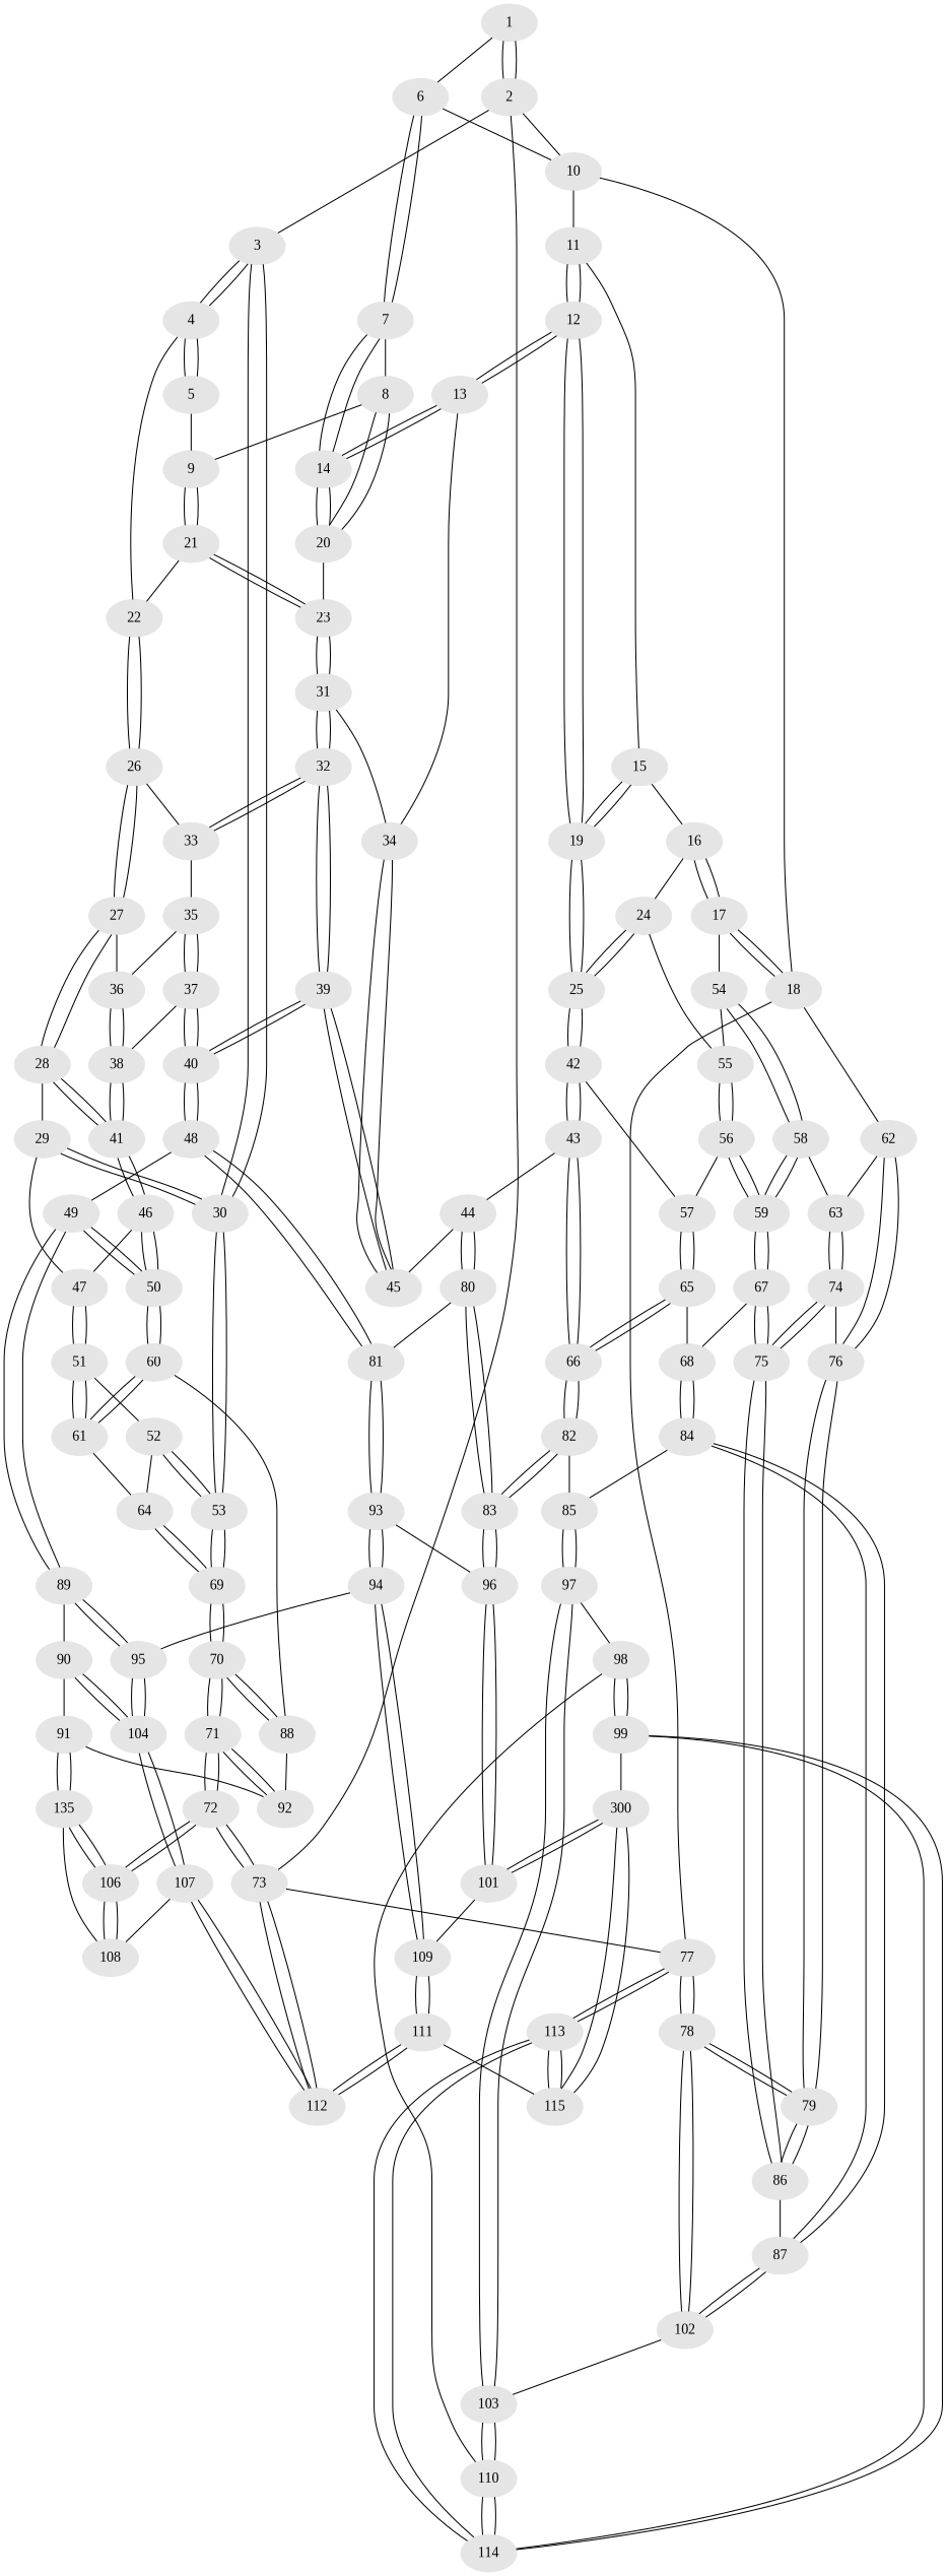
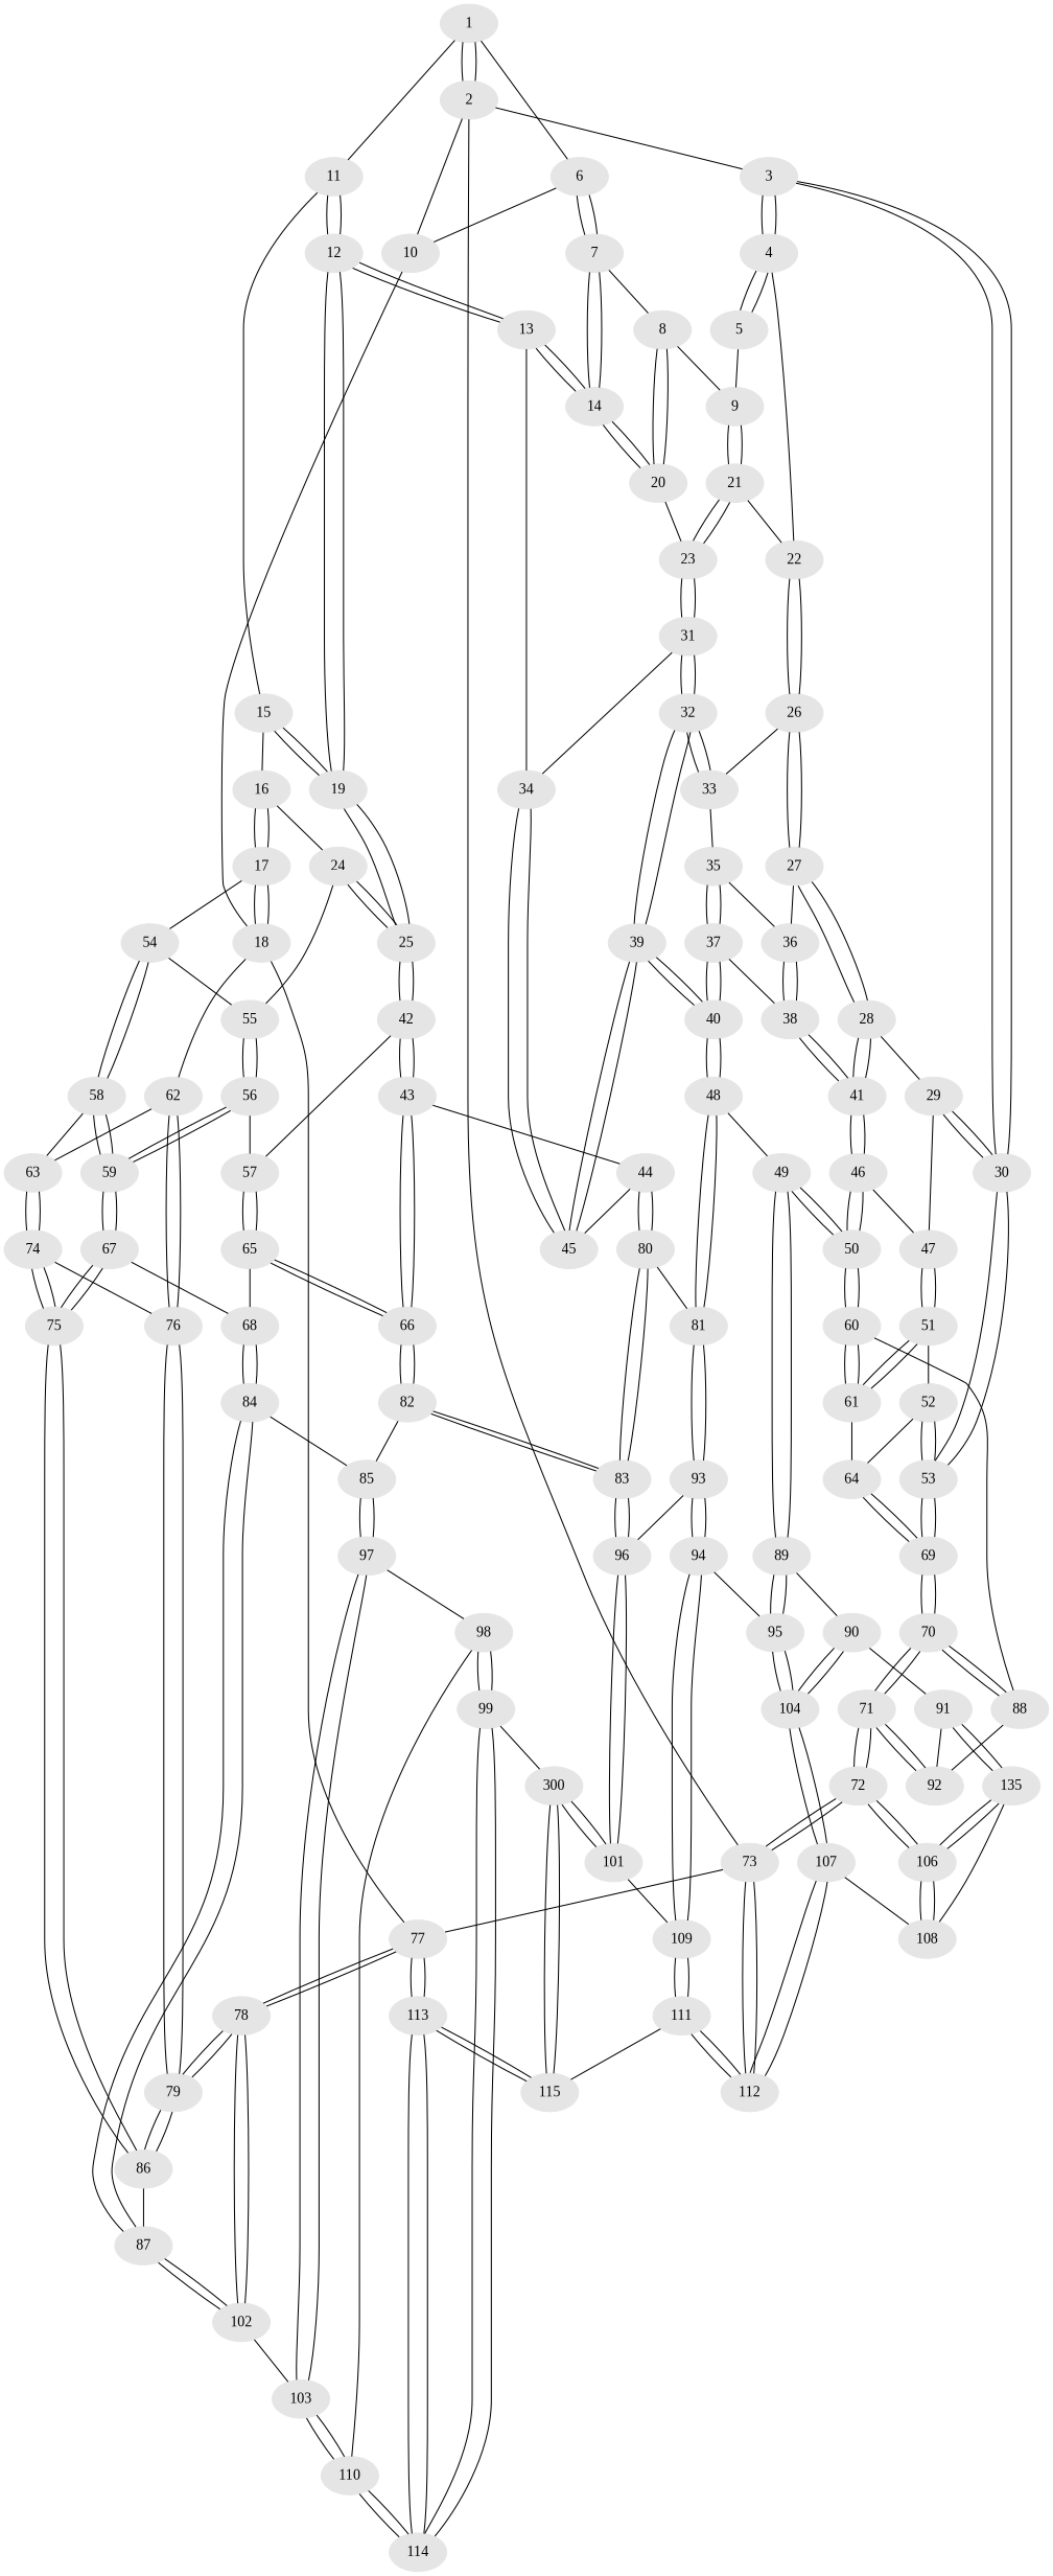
  graph {
    fontname="Liberation Serif"
    node [color=gray90 fontname="Liberation Serif" style=filled]
    edge [fontname="Liberation Serif"]
    1
    2
    6
    3
    10
    73
    7
    4
    30
    11
    18
    77
    112
    5
    22
    53
    9
    26
    21
    8
    14
    20
    23
    12
    15
    62
    13
    19
    16
    34
    25
    45
    17
    24
    54
    55
    58
    63
    76
    78
    113
    42
    31
    27
    33
    32
    56
    43
    57
    28
    36
    35
    29
    41
    38
    47
    46
    51
    69
    39
    40
    37
    48
    49
    81
    50
    44
    66
    65
    80
    82
    83
    60
    52
    61
    89
    93
    90
    95
    88
    64
    70
    59
    67
    68
    74
    75
    92
    79
    84
    85
    86
    87
    71
    72
    106
    108
    102
    114
    115
    103
    96
    94
    97
    101
    98
    91
    104
    n109 [label=135]
    107
    109
    111
    99
    110
    n115 [label=300]
    1 -- 2
    1 -- 2
    1 -- 6
    2 -- 3
    2 -- 10
    2 -- 73
    6 -- 10
    6 -- 7
    6 -- 7
    3 -- 4
    3 -- 4
    3 -- 30
    3 -- 30
-   10 -- 11
+   1 -- 11
    10 -- 18
    73 -- 77
    73 -- 112
    73 -- 112
    7 -- 8
    7 -- 14
    7 -- 14
    4 -- 5
    4 -- 5
    4 -- 22
    30 -- 53
    30 -- 53
    11 -- 12
    11 -- 12
    11 -- 15
    18 -- 77
    18 -- 62
    77 -- 78
    77 -- 78
    77 -- 113
    77 -- 113
    5 -- 9
    22 -- 26
    22 -- 26
    53 -- 69
    53 -- 69
    9 -- 21
    9 -- 21
    26 -- 27
    26 -- 27
    26 -- 33
    21 -- 22
    21 -- 23
    21 -- 23
    8 -- 9
    8 -- 20
    8 -- 20
    14 -- 20
    14 -- 20
    20 -- 23
    23 -- 31
    23 -- 31
    12 -- 13
    12 -- 13
    12 -- 19
    12 -- 19
    15 -- 19
    15 -- 19
    15 -- 16
    62 -- 63
    62 -- 76
    62 -- 76
    13 -- 14
    13 -- 14
    13 -- 34
    19 -- 25
    19 -- 25
    16 -- 17
    16 -- 17
    16 -- 24
    34 -- 45
    34 -- 45
    25 -- 42
    25 -- 42
    17 -- 18
    17 -- 18
    17 -- 54
    24 -- 25
    24 -- 25
    24 -- 55
    54 -- 55
    54 -- 58
    54 -- 58
    55 -- 56
    55 -- 56
    58 -- 63
    58 -- 59
    58 -- 59
    63 -- 74
    63 -- 74
    76 -- 79
    76 -- 79
    78 -- 79
    78 -- 79
    78 -- 102
    78 -- 102
    113 -- 114
    113 -- 114
    113 -- 115
    113 -- 115
    42 -- 43
    42 -- 43
    42 -- 57
    31 -- 34
    31 -- 32
    31 -- 32
    27 -- 28
    27 -- 28
    27 -- 36
    33 -- 35
    32 -- 33
    32 -- 33
    32 -- 39
    32 -- 39
    56 -- 57
    56 -- 59
    56 -- 59
    43 -- 44
    43 -- 66
    43 -- 66
    57 -- 65
    57 -- 65
    28 -- 29
    28 -- 41
    28 -- 41
    36 -- 38
    36 -- 38
    35 -- 36
    35 -- 37
    35 -- 37
    29 -- 30
    29 -- 30
    29 -- 47
    41 -- 46
    41 -- 46
    38 -- 41
    38 -- 41
    47 -- 51
    47 -- 51
    46 -- 47
    46 -- 50
    46 -- 50
    51 -- 52
    51 -- 61
    51 -- 61
    69 -- 70
    69 -- 70
    39 -- 45
    39 -- 45
    39 -- 40
    39 -- 40
    40 -- 48
    40 -- 48
    37 -- 38
    37 -- 40
    37 -- 40
    48 -- 49
    48 -- 81
    48 -- 81
    49 -- 50
    49 -- 50
    49 -- 89
    49 -- 89
    81 -- 93
    81 -- 93
    50 -- 60
    50 -- 60
    44 -- 45
    44 -- 80
    44 -- 80
    66 -- 82
    66 -- 82
    65 -- 66
    65 -- 66
    65 -- 68
    80 -- 81
    80 -- 83
    80 -- 83
    82 -- 83
    82 -- 83
    82 -- 85
    83 -- 96
    83 -- 96
    60 -- 61
    60 -- 61
    60 -- 88
    52 -- 53
    52 -- 53
    52 -- 64
    61 -- 64
    89 -- 90
    89 -- 95
    89 -- 95
    93 -- 96
    93 -- 94
    93 -- 94
    90 -- 91
    90 -- 104
    90 -- 104
    95 -- 104
    95 -- 104
    88 -- 92
    64 -- 69
    64 -- 69
    70 -- 88
    70 -- 88
    70 -- 71
    70 -- 71
    59 -- 67
    59 -- 67
    67 -- 68
    67 -- 75
    67 -- 75
    68 -- 84
    68 -- 84
    74 -- 76
    74 -- 75
    74 -- 75
    75 -- 86
    75 -- 86
    79 -- 86
    79 -- 86
    84 -- 85
    84 -- 87
    84 -- 87
    85 -- 97
    85 -- 97
    86 -- 87
    87 -- 102
    87 -- 102
    71 -- 92
    71 -- 92
    71 -- 72
    71 -- 72
    72 -- 73
    72 -- 73
    72 -- 106
    72 -- 106
    106 -- 108
    106 -- 108
    102 -- 103
    103 -- 110
    103 -- 110
    96 -- 101
    96 -- 101
    94 -- 95
    94 -- 109
    94 -- 109
    97 -- 103
    97 -- 103
    97 -- 98
    101 -- 109
    98 -- 99
    98 -- 99
    98 -- 110
    91 -- 92
    91 -- n109
    91 -- n109
    104 -- 107
    104 -- 107
    n109 -- 106
    n109 -- 106
    n109 -- 108
    107 -- 112
    107 -- 112
    107 -- 108
    109 -- 111
    109 -- 111
    111 -- 112
    111 -- 112
    111 -- 115
    99 -- 114
    99 -- 114
    99 -- n115
    110 -- 114
    110 -- 114
    n115 -- 115
    n115 -- 115
    n115 -- 101
    n115 -- 101
  }
